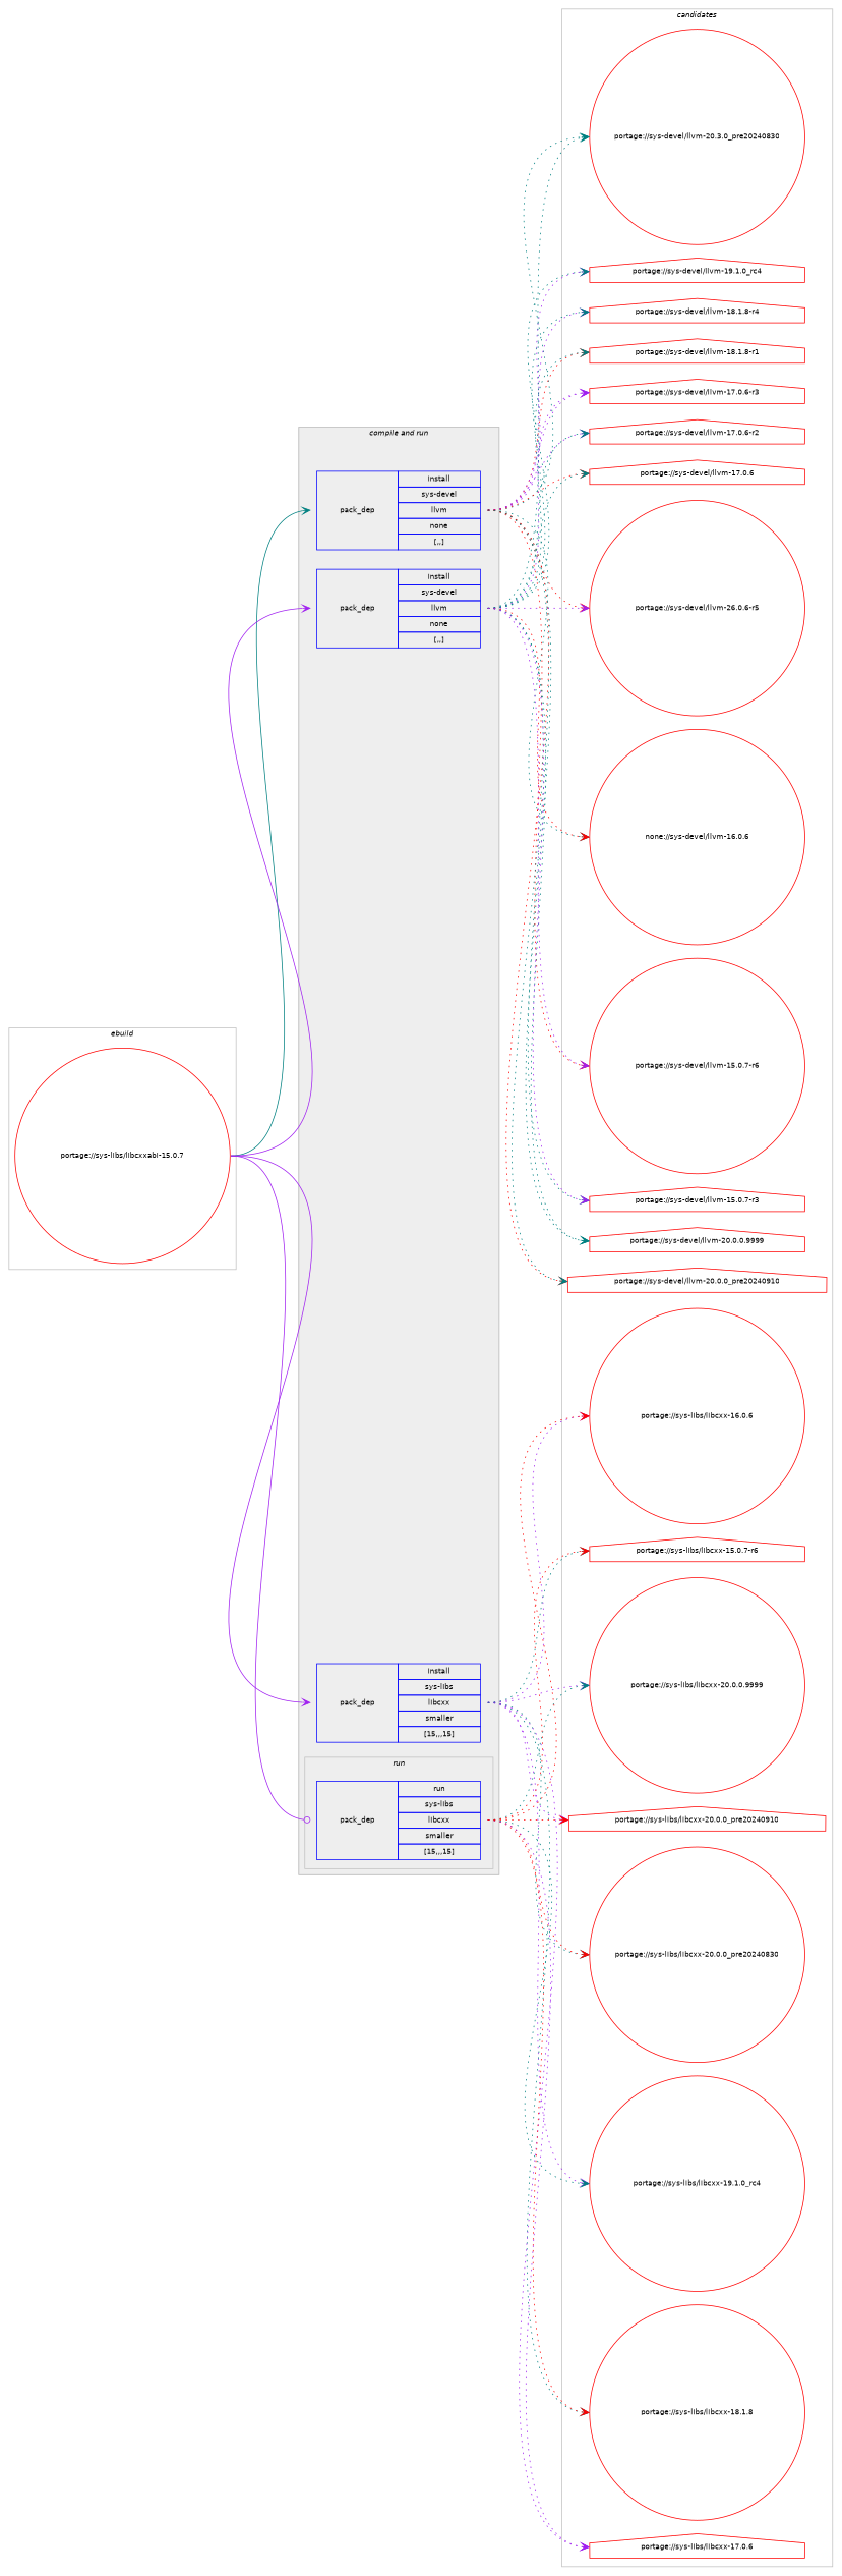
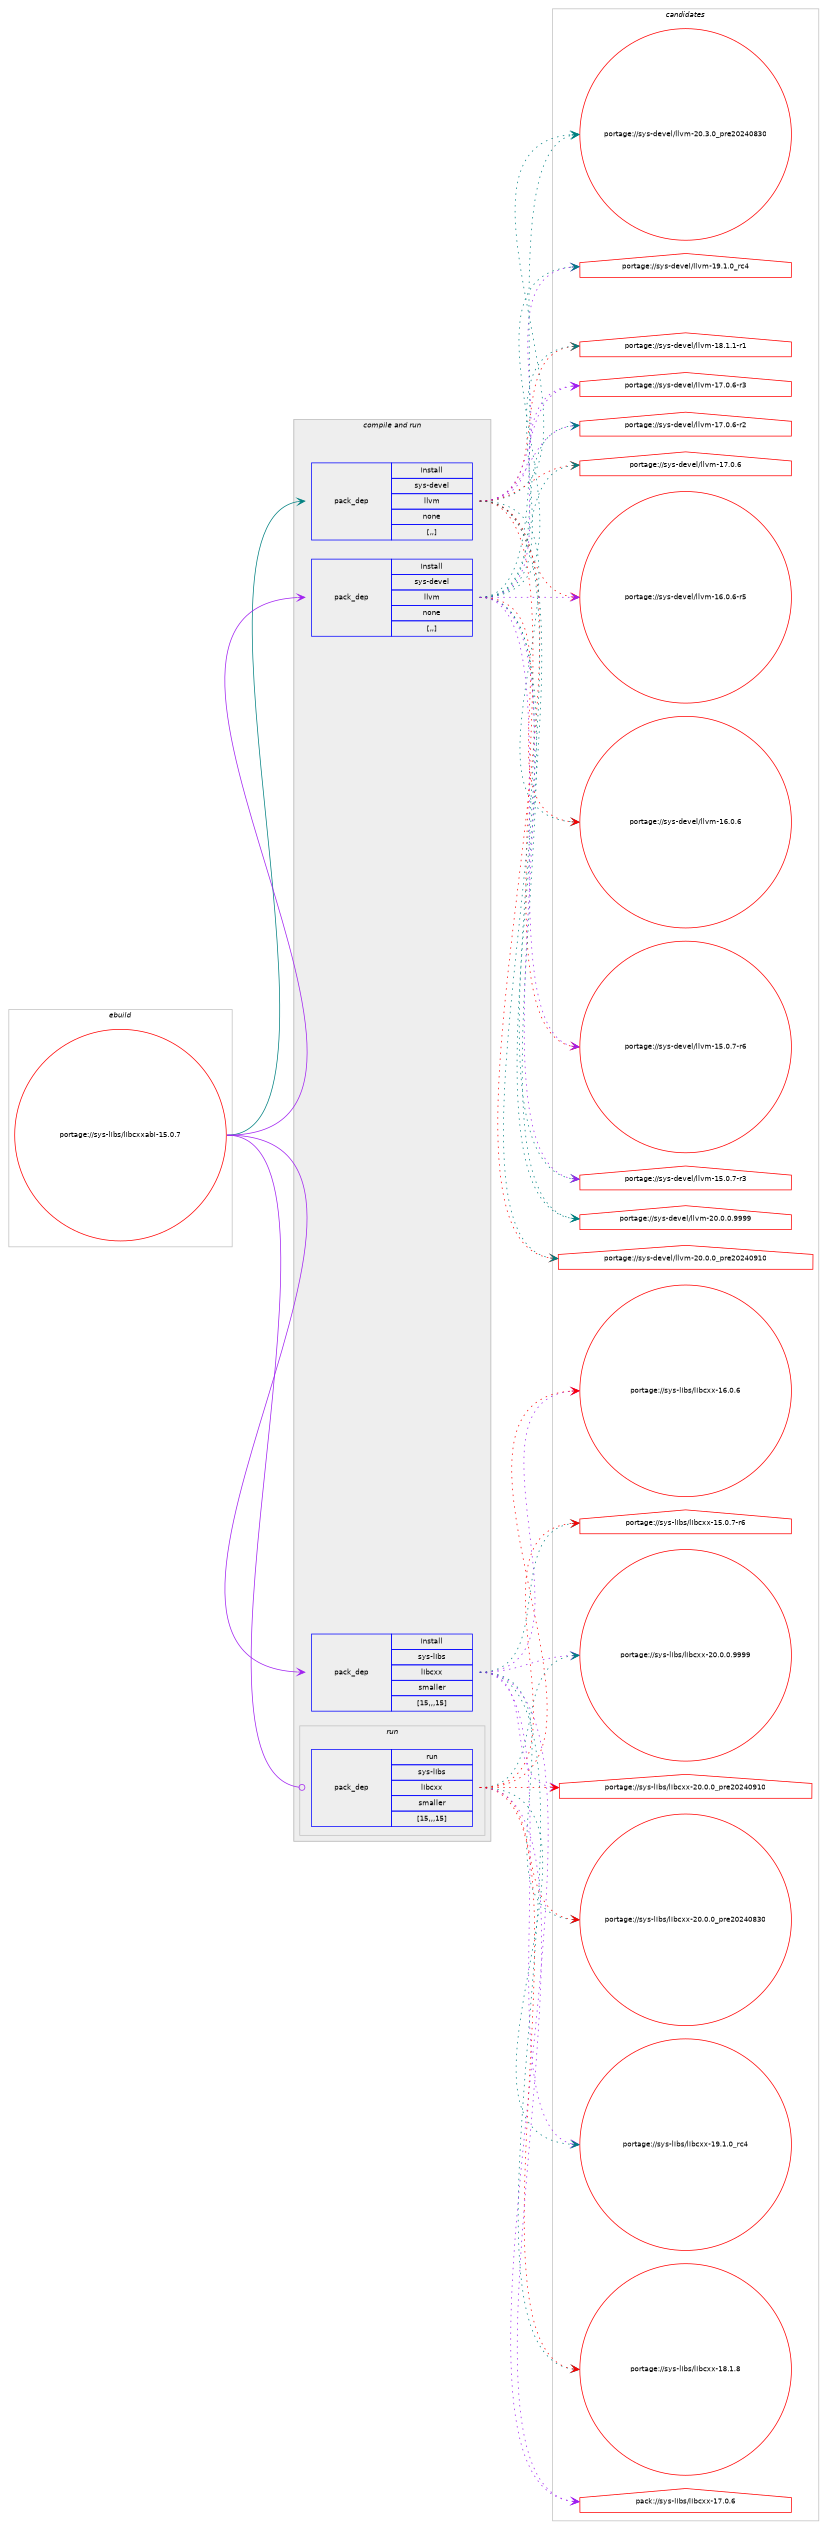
  digraph {
    compound=true
    concentrate=true
    fontname=Helvetica
    fontsize=10
    newrank=true
    rankdir=LR
    ranksep=1.5
    node [color=red fontname=Helvetica fontsize=10 shape=house]
    edge [arrowhead=vee color=teal headport=w style=dotted tailport=e weight=100]
    n1 [label="portage://sys-libs/libcxxabi-15.0.7" shape=circle width=4]
    n2 [color=blue label=<<TABLE BORDER="0" CELLBORDER="1" CELLSPACING="0" CELLPADDING="4" WIDTH="220"><TR><TD ROWSPAN="6" CELLPADDING="30">pack_dep</TD></TR><TR><TD WIDTH="110">install</TD></TR><TR><TD>sys-devel</TD></TR><TR><TD>llvm</TD></TR><TR><TD>none</TD></TR><TR><TD>[,,]</TD></TR></TABLE>> shape=none]
    n3 [color=blue label=<<TABLE BORDER="0" CELLBORDER="1" CELLSPACING="0" CELLPADDING="4" WIDTH="220"><TR><TD ROWSPAN="6" CELLPADDING="30">pack_dep</TD></TR><TR><TD WIDTH="110">install</TD></TR><TR><TD>sys-devel</TD></TR><TR><TD>llvm</TD></TR><TR><TD>none</TD></TR><TR><TD>[,,]</TD></TR></TABLE>> shape=none]
    n4 [color=blue label=<<TABLE BORDER="0" CELLBORDER="1" CELLSPACING="0" CELLPADDING="4" WIDTH="220"><TR><TD ROWSPAN="6" CELLPADDING="30">pack_dep</TD></TR><TR><TD WIDTH="110">install</TD></TR><TR><TD>sys-libs</TD></TR><TR><TD>libcxx</TD></TR><TR><TD>smaller</TD></TR><TR><TD>[15,,,15]</TD></TR></TABLE>> shape=none]
    n5 [color=blue label=<<TABLE BORDER="0" CELLBORDER="1" CELLSPACING="0" CELLPADDING="4" WIDTH="220"><TR><TD ROWSPAN="6" CELLPADDING="30">pack_dep</TD></TR><TR><TD WIDTH="110">run</TD></TR><TR><TD>sys-libs</TD></TR><TR><TD>libcxx</TD></TR><TR><TD>smaller</TD></TR><TR><TD>[15,,,15]</TD></TR></TABLE>> shape=none]
    n6 [label="portage://sys-devel/llvm-20.0.0.9999" width=4]
    n7 [label="portage://sys-devel/llvm-20.0.0_pre20240910" width=4]
    n8 [label="portage://sys-devel/llvm-20.3.0_pre20240830" shape=circle width=4]
    n9 [label="portage://sys-devel/llvm-19.1.0_rc4" width=4]
-   n10 [label="portage://sys-devel/llvm-18.1.8-r4" width=4]
-   n11 [label="portage://sys-devel/llvm-18.1.8-r1" width=4]
+   n11 [label="portage://sys-devel/llvm-18.1.1-r1" width=4]
    n12 [label="portage://sys-devel/llvm-17.0.6-r3" width=4]
    n13 [label="portage://sys-devel/llvm-17.0.6-r2" width=4]
    n14 [label="portage://sys-devel/llvm-17.0.6" width=4]
-   n15 [label="portage://sys-devel/llvm-26.0.6-r5" shape=circle width=4]
-   n16 [label="none://sys-devel/llvm-16.0.6" shape=circle width=4]
+   n15 [label="portage://sys-devel/llvm-16.0.6-r5" shape=circle width=4]
+   n16 [label="portage://sys-devel/llvm-16.0.6" shape=circle width=4]
    n17 [label="portage://sys-devel/llvm-15.0.7-r6" shape=circle width=4]
    n18 [label="portage://sys-devel/llvm-15.0.7-r3" width=4]
    n19 [label="portage://sys-libs/libcxx-20.0.0.9999" shape=circle width=4]
    n20 [label="portage://sys-libs/libcxx-20.0.0_pre20240910" width=4]
    n21 [label="portage://sys-libs/libcxx-20.0.0_pre20240830" shape=circle width=4]
    n22 [label="portage://sys-libs/libcxx-19.1.0_rc4" shape=circle width=4]
    n23 [label="portage://sys-libs/libcxx-18.1.8" shape=circle width=4]
-   n24 [label="portage://sys-libs/libcxx-17.0.6" width=4]
+   n24 [label="pack://sys-libs/libcxx-17.0.6" width=4]
    n25 [label="portage://sys-libs/libcxx-16.0.6" shape=circle width=4]
    n26 [label="portage://sys-libs/libcxx-15.0.7-r6" width=4]
    subgraph cluster_1 {
      color=gray
      label=<<i>ebuild</i>>
      n1
    }
    subgraph cluster_2 {
      color=gray
      label=<<i>dependencies</i>>
      subgraph cluster_3 {
        color=gray
        fillcolor="#eeeeee"
        label=<<i>compile</i>>
        style=filled
        subgraph sub_4 {
          color=gray
          fillcolor="#eeeeee"
          label=<<i>compile</i>>
          style=filled
          n2
        }
        subgraph sub_5 {
          color=gray
          fillcolor="#eeeeee"
          label=<<i>compile</i>>
          style=filled
          n3
        }
        subgraph sub_6 {
          color=gray
          fillcolor="#eeeeee"
          label=<<i>compile</i>>
          style=filled
          n4
        }
      }
      subgraph cluster_7 {
        color=gray
        fillcolor="#eeeeee"
        label=<<i>compile and run</i>>
        style=filled
      }
      subgraph cluster_8 {
        color=gray
        fillcolor="#eeeeee"
        label=<<i>run</i>>
        style=filled
        subgraph sub_9 {
          color=gray
          fillcolor="#eeeeee"
          label=<<i>run</i>>
          style=filled
          n5
        }
      }
    }
    subgraph cluster_10 {
      color=gray
      label=<<i>candidates</i>>
      rank=same
      subgraph sub_11 {
        color=black
        label=<<i>candidates</i>>
        nodesep=1
        rank=same
        n6
        n7
        n8
        n9
-       n10
        n11
        n12
        n13
        n14
        n15
        n16
        n17
        n18
      }
      subgraph sub_12 {
        color=black
        label=<<i>candidates</i>>
        nodesep=1
        rank=same
        n6
        n7
        n8
        n9
-       n10
        n11
        n12
        n13
        n14
        n15
        n16
        n17
        n18
      }
      subgraph sub_13 {
        color=black
        label=<<i>candidates</i>>
        nodesep=1
        rank=same
        n19
        n20
        n21
        n22
        n23
        n24
        n25
        n26
      }
      subgraph sub_14 {
        color=black
        label=<<i>candidates</i>>
        nodesep=1
        rank=same
        n19
        n20
        n21
        n22
        n23
        n24
        n25
        n26
      }
    }
    n1 -> n2 [style=solid weight=20]
    n1 -> n3 [color=purple style=solid weight=20]
    n1 -> n4 [color=purple style=solid weight=20]
    n1 -> n5 [arrowhead=odot color=purple style=solid weight=20]
    n2 -> n6
    n2 -> n7 [color=red]
    n2 -> n8
    n2 -> n9 [color=purple]
-   n2 -> n10 [color=purple]
    n2 -> n11 [color=red]
    n2 -> n12 [color=purple]
    n2 -> n13 [color=purple]
    n2 -> n14 [color=red]
    n2 -> n15 [color=red]
    n2 -> n16
    n2 -> n17 [color=red]
    n2 -> n18
    n3 -> n6
    n3 -> n7
    n3 -> n8
    n3 -> n9
-   n3 -> n10
    n3 -> n11
    n3 -> n12 [color=purple]
    n3 -> n13
    n3 -> n14
    n3 -> n15 [color=purple]
    n3 -> n16 [color=red]
    n3 -> n17 [color=purple]
    n3 -> n18 [color=purple]
    n4 -> n19 [color=purple]
    n4 -> n20 [color=purple]
    n4 -> n21
    n4 -> n22 [color=purple]
    n4 -> n23
    n4 -> n24 [color=purple]
    n4 -> n25 [color=purple]
    n4 -> n26
    n5 -> n19
    n5 -> n20 [color=red]
    n5 -> n21 [color=red]
    n5 -> n22
    n5 -> n23 [color=red]
    n5 -> n24 [color=purple]
    n5 -> n25 [color=red]
    n5 -> n26 [color=red]
  }
